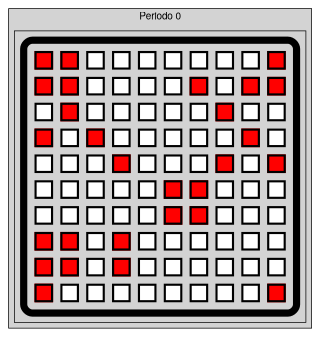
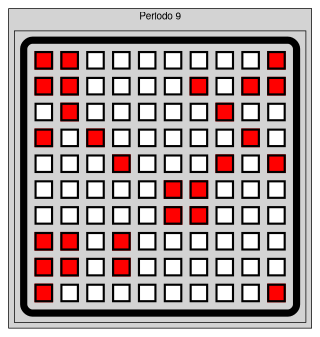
  digraph {
    fontname="Helvetica, Atial,sans-serif"
    style=filled
    rankdir=LR
    n1 [fontname="Helvetica,Arial,sans-serif" gradientangle=180 label=< <TABLE border="10" cellspacing="10" cellpadding="10" style="rounded"  gradientangle="315"> <TR><TD border="3" bgcolor="red" gradientangle="315"></TD> <TD border="3" bgcolor="red" gradientangle="315"></TD> <TD border="3" bgcolor="white" gradientangle="315"></TD> <TD border="3" bgcolor="white" gradientangle="315"></TD> <TD border="3" bgcolor="white" gradientangle="315"></TD> <TD border="3" bgcolor="white" gradientangle="315"></TD> <TD border="3" bgcolor="white" gradientangle="315"></TD> <TD border="3" bgcolor="white" gradientangle="315"></TD> <TD border="3" bgcolor="white" gradientangle="315"></TD> <TD border="3" bgcolor="red" gradientangle="315"></TD> </TR><TR><TD border="3" bgcolor="red" gradientangle="315"></TD> <TD border="3" bgcolor="red" gradientangle="315"></TD> <TD border="3" bgcolor="white" gradientangle="315"></TD> <TD border="3" bgcolor="white" gradientangle="315"></TD> <TD border="3" bgcolor="white" gradientangle="315"></TD> <TD border="3" bgcolor="white" gradientangle="315"></TD> <TD border="3" bgcolor="red" gradientangle="315"></TD> <TD border="3" bgcolor="white" gradientangle="315"></TD> <TD border="3" bgcolor="red" gradientangle="315"></TD> <TD border="3" bgcolor="red" gradientangle="315"></TD> </TR><TR><TD border="3" bgcolor="white" gradientangle="315"></TD> <TD border="3" bgcolor="red" gradientangle="315"></TD> <TD border="3" bgcolor="white" gradientangle="315"></TD> <TD border="3" bgcolor="white" gradientangle="315"></TD> <TD border="3" bgcolor="white" gradientangle="315"></TD> <TD border="3" bgcolor="white" gradientangle="315"></TD> <TD border="3" bgcolor="white" gradientangle="315"></TD> <TD border="3" bgcolor="red" gradientangle="315"></TD> <TD border="3" bgcolor="white" gradientangle="315"></TD> <TD border="3" bgcolor="white" gradientangle="315"></TD> </TR><TR><TD border="3" bgcolor="red" gradientangle="315"></TD> <TD border="3" bgcolor="white" gradientangle="315"></TD> <TD border="3" bgcolor="red" gradientangle="315"></TD> <TD border="3" bgcolor="white" gradientangle="315"></TD> <TD border="3" bgcolor="white" gradientangle="315"></TD> <TD border="3" bgcolor="white" gradientangle="315"></TD> <TD border="3" bgcolor="white" gradientangle="315"></TD> <TD border="3" bgcolor="white" gradientangle="315"></TD> <TD border="3" bgcolor="red" gradientangle="315"></TD> <TD border="3" bgcolor="white" gradientangle="315"></TD> </TR><TR><TD border="3" bgcolor="white" gradientangle="315"></TD> <TD border="3" bgcolor="white" gradientangle="315"></TD> <TD border="3" bgcolor="white" gradientangle="315"></TD> <TD border="3" bgcolor="red" gradientangle="315"></TD> <TD border="3" bgcolor="white" gradientangle="315"></TD> <TD border="3" bgcolor="white" gradientangle="315"></TD> <TD border="3" bgcolor="white" gradientangle="315"></TD> <TD border="3" bgcolor="red" gradientangle="315"></TD> <TD border="3" bgcolor="white" gradientangle="315"></TD> <TD border="3" bgcolor="red" gradientangle="315"></TD> </TR><TR><TD border="3" bgcolor="white" gradientangle="315"></TD> <TD border="3" bgcolor="white" gradientangle="315"></TD> <TD border="3" bgcolor="white" gradientangle="315"></TD> <TD border="3" bgcolor="white" gradientangle="315"></TD> <TD border="3" bgcolor="white" gradientangle="315"></TD> <TD border="3" bgcolor="red" gradientangle="315"></TD> <TD border="3" bgcolor="red" gradientangle="315"></TD> <TD border="3" bgcolor="white" gradientangle="315"></TD> <TD border="3" bgcolor="white" gradientangle="315"></TD> <TD border="3" bgcolor="white" gradientangle="315"></TD> </TR><TR><TD border="3" bgcolor="white" gradientangle="315"></TD> <TD border="3" bgcolor="white" gradientangle="315"></TD> <TD border="3" bgcolor="white" gradientangle="315"></TD> <TD border="3" bgcolor="white" gradientangle="315"></TD> <TD border="3" bgcolor="white" gradientangle="315"></TD> <TD border="3" bgcolor="red" gradientangle="315"></TD> <TD border="3" bgcolor="red" gradientangle="315"></TD> <TD border="3" bgcolor="white" gradientangle="315"></TD> <TD border="3" bgcolor="white" gradientangle="315"></TD> <TD border="3" bgcolor="white" gradientangle="315"></TD> </TR><TR><TD border="3" bgcolor="red" gradientangle="315"></TD> <TD border="3" bgcolor="red" gradientangle="315"></TD> <TD border="3" bgcolor="white" gradientangle="315"></TD> <TD border="3" bgcolor="red" gradientangle="315"></TD> <TD border="3" bgcolor="white" gradientangle="315"></TD> <TD border="3" bgcolor="white" gradientangle="315"></TD> <TD border="3" bgcolor="white" gradientangle="315"></TD> <TD border="3" bgcolor="white" gradientangle="315"></TD> <TD border="3" bgcolor="white" gradientangle="315"></TD> <TD border="3" bgcolor="white" gradientangle="315"></TD> </TR><TR><TD border="3" bgcolor="red" gradientangle="315"></TD> <TD border="3" bgcolor="red" gradientangle="315"></TD> <TD border="3" bgcolor="white" gradientangle="315"></TD> <TD border="3" bgcolor="red" gradientangle="315"></TD> <TD border="3" bgcolor="white" gradientangle="315"></TD> <TD border="3" bgcolor="white" gradientangle="315"></TD> <TD border="3" bgcolor="white" gradientangle="315"></TD> <TD border="3" bgcolor="white" gradientangle="315"></TD> <TD border="3" bgcolor="white" gradientangle="315"></TD> <TD border="3" bgcolor="white" gradientangle="315"></TD> </TR><TR><TD border="3" bgcolor="red" gradientangle="315"></TD> <TD border="3" bgcolor="white" gradientangle="315"></TD> <TD border="3" bgcolor="white" gradientangle="315"></TD> <TD border="3" bgcolor="white" gradientangle="315"></TD> <TD border="3" bgcolor="white" gradientangle="315"></TD> <TD border="3" bgcolor="white" gradientangle="315"></TD> <TD border="3" bgcolor="white" gradientangle="315"></TD> <TD border="3" bgcolor="white" gradientangle="315"></TD> <TD border="3" bgcolor="white" gradientangle="315"></TD> <TD border="3" bgcolor="red" gradientangle="315"></TD> </TR></TABLE>> shape=square style=radial]
    subgraph cluster_1 {
-     label="Periodo 0"
+     label="Periodo 9"
      n1
    }
  }
